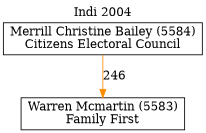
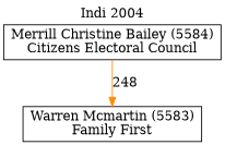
  digraph {
    label="Indi 2004"
    labelloc=t
    mclimit=10
    node [shape=box]
    n1 [label="Warren Mcmartin (5583)\nFamily First"]
    n2 [label="Merrill Christine Bailey (5584)\nCitizens Electoral Council"]
-   n2 -> n1 [label=246 color=darkorange]
+   n2 -> n1 [label=248 color=darkorange]
  }
